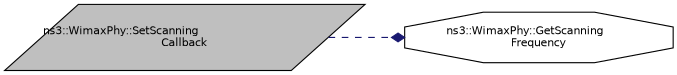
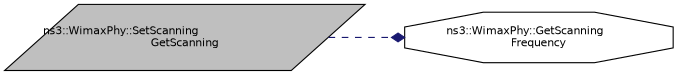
  digraph {
    rankdir=LR
    node [color=black fontname=Helvetica fontsize=10 style=filled]
-   n1 [fillcolor=grey75 fontcolor=black height=0.2 label="ns3::WimaxPhy::SetScanning\lCallback" shape=parallelogram width=0.4]
+   n1 [fillcolor=grey75 fontcolor=black height=0.2 label="ns3::WimaxPhy::SetScanning\lGetScanning" shape=parallelogram width=0.4]
    n2 [fillcolor=white height=0.2 label="ns3::WimaxPhy::GetScanning\lFrequency" shape=octagon width=0.4]
    n1 -> n2 [color=midnightblue fontname=Helvetica fontsize=10 labelfontname=Helvetica labelfontsize=10 style=dashed arrowhead=diamond]
  }
